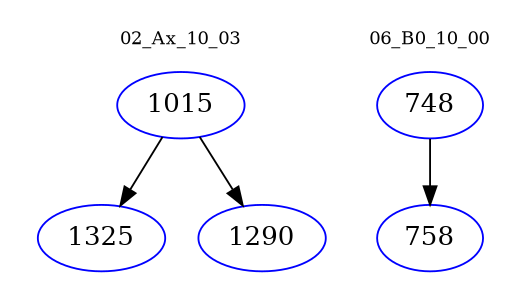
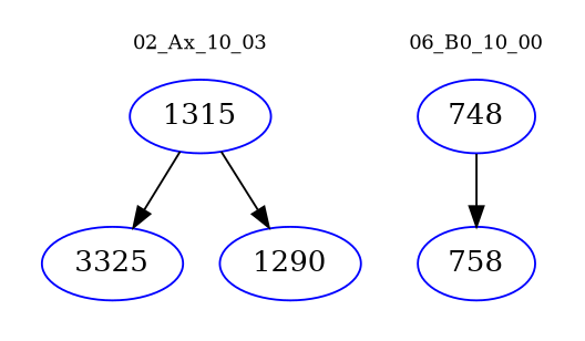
  digraph {
    node [color=blue]
    edge [color=black]
-   n1 [label=1015]
-   n2 [label=1325]
+   n1 [label=1315]
+   n2 [label=3325]
    n3 [label=1290]
    n4 [label=748]
    n5 [label=758]
    subgraph cluster_1 {
      color=white
      fontsize=10
      label="02_Ax_10_03"
      n1
      n2
      n3
    }
    subgraph cluster_2 {
      color=white
      fontsize=10
      label="06_B0_10_00"
      n4
      n5
    }
    n1 -> n2
    n1 -> n3
    n4 -> n5
  }
